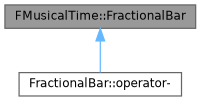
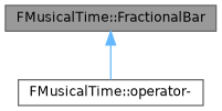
  digraph {
    rankdir=TB
    node [fontname=Helvetica fontsize=10 shape=box style=filled]
    n1 [color=gray40 fillcolor=grey60 fontcolor=black height=0.2 label="FMusicalTime::FractionalBar" width=0.4]
-   n2 [color=grey40 fillcolor=white height=0.2 label="FractionalBar::operator-" width=0.4]
+   n2 [color=grey40 fillcolor=white height=0.2 label="FMusicalTime::operator-" width=0.4]
    n1 -> n2 [color=steelblue1 dir=back fontname=Helvetica fontsize=10 labelfontname=Helvetica labelfontsize=10 style=solid]
  }
